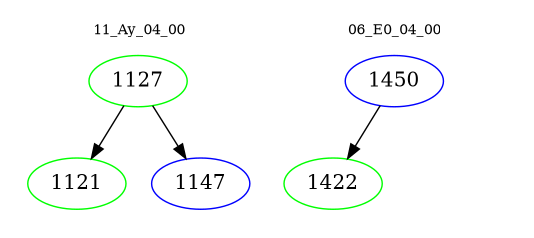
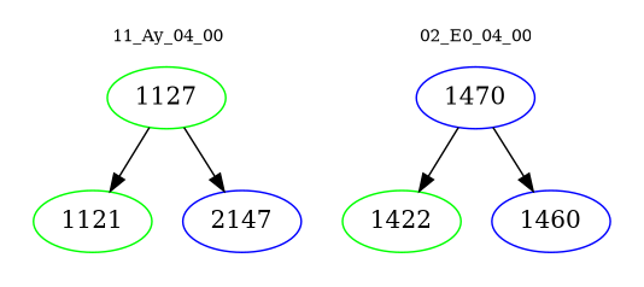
  digraph {
    node [color=green]
    edge [color=black]
    n1 [label=1127]
    n2 [label=1121]
-   n3 [color=blue label=1147]
-   n4 [color=blue label=1450]
+   n3 [color=blue label=2147]
+   n4 [color=blue label=1470]
    n5 [label=1422]
+   n6 [color=blue label=1460]
    subgraph cluster_1 {
      color=white
      fontsize=10
      label="11_Ay_04_00"
      n1
      n2
      n3
    }
    subgraph cluster_2 {
      color=white
      fontsize=10
-     label="06_E0_04_00"
+     label="02_E0_04_00"
      n4
      n5
+     n6
    }
    n1 -> n2
    n1 -> n3
    n4 -> n5
+   n4 -> n6
  }
